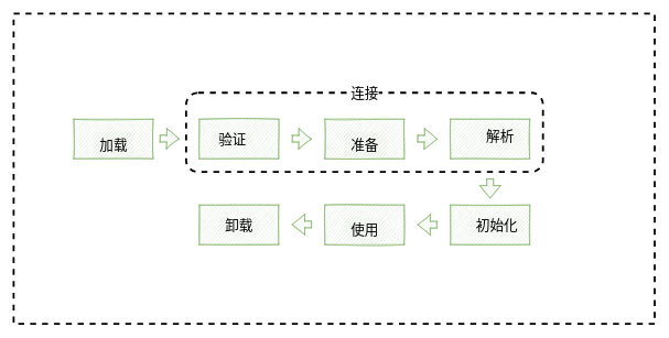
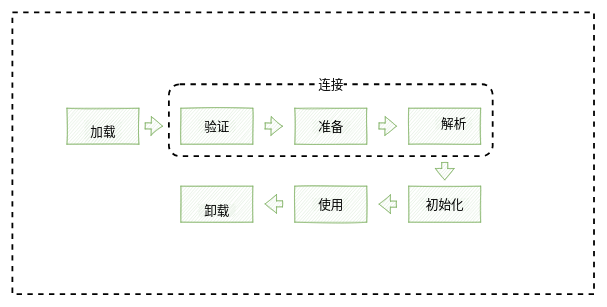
  <mxCell id="0" />
  <mxCell id="1" parent="0" />
  <mxCell id="2" value="" style="rounded=0;whiteSpace=wrap;html=1;dashed=1;labelBackgroundColor=#FFFFFF;fontSize=21;strokeWidth=3;" vertex="1" parent="1"><mxGeometry x="20" width="970" height="470" as="geometry" y="20" /></mxCell>
  <mxCell id="3" value="" style="rounded=0;whiteSpace=wrap;html=1;fillColor=#d5e8d4;strokeColor=#82b366;sketch=1;" vertex="1" parent="1"><mxGeometry x="111" y="180" width="120" height="60" as="geometry" /></mxCell>
  <mxCell id="4" value="" style="rounded=1;whiteSpace=wrap;html=1;dashed=1;strokeWidth=3;" vertex="1" parent="1"><mxGeometry x="281" y="140" width="540" height="120" as="geometry" /></mxCell>
  <mxCell id="5" value="" style="rounded=0;whiteSpace=wrap;html=1;fillColor=#d5e8d4;strokeColor=#82b366;sketch=1;" vertex="1" parent="1"><mxGeometry x="681" y="180" width="120" height="60" as="geometry" /></mxCell>
  <mxCell id="6" value="" style="rounded=0;whiteSpace=wrap;html=1;fillColor=#d5e8d4;strokeColor=#82b366;sketch=1;" vertex="1" parent="1"><mxGeometry x="491" y="180" width="120" height="60" as="geometry" /></mxCell>
  <mxCell id="7" value="" style="rounded=0;whiteSpace=wrap;html=1;fillColor=#d5e8d4;strokeColor=#82b366;sketch=1;" vertex="1" parent="1"><mxGeometry x="301" y="180" width="120" height="60" as="geometry" /></mxCell>
  <mxCell id="8" value="" style="rounded=0;whiteSpace=wrap;html=1;fillColor=#d5e8d4;strokeColor=#82b366;sketch=1;" vertex="1" parent="1"><mxGeometry x="681" y="310" width="120" height="60" as="geometry" /></mxCell>
  <mxCell id="9" value="" style="rounded=0;whiteSpace=wrap;html=1;fillColor=#d5e8d4;strokeColor=#82b366;sketch=1;" vertex="1" parent="1"><mxGeometry x="491" y="310" width="120" height="60" as="geometry" /></mxCell>
  <mxCell id="10" value="" style="rounded=0;whiteSpace=wrap;html=1;fillColor=#d5e8d4;strokeColor=#82b366;sketch=1;" vertex="1" parent="1"><mxGeometry x="301" y="310" width="120" height="60" as="geometry" /></mxCell>
  <mxCell id="11" value="&lt;font style=&quot;font-size: 21px ; background-color: rgb(255 , 255 , 255)&quot;&gt;连接&lt;/font&gt;" style="text;html=1;align=center;verticalAlign=middle;resizable=0;points=[];autosize=1;strokeColor=none;fillColor=none;" vertex="1" parent="1"><mxGeometry x="521" y="130" width="60" height="20" as="geometry" /></mxCell>
  <mxCell id="12" value="&lt;font style=&quot;font-size: 21px&quot;&gt;加载&lt;/font&gt;" style="text;html=1;align=center;verticalAlign=middle;resizable=0;points=[];autosize=1;strokeColor=none;fillColor=#d5e8d4;sketch=1;" vertex="1" parent="1"><mxGeometry x="141" y="200" width="60" height="35" as="geometry" /></mxCell>
- <mxCell id="13" value="&lt;font style=&quot;font-size: 21px&quot;&gt;验证&lt;/font&gt;" style="text;html=1;align=center;verticalAlign=middle;resizable=0;points=[];autosize=1;strokeColor=none;fillColor=#d5e8d4;sketch=1;" vertex="1" parent="1"><mxGeometry x="321" y="200" width="60" height="20" as="geometry" /></mxCell>
- <mxCell id="14" value="&lt;font style=&quot;font-size: 21px&quot;&gt;准备&lt;/font&gt;" style="text;html=1;align=center;verticalAlign=middle;resizable=0;points=[];autosize=1;strokeColor=none;fillColor=#d5e8d4;sketch=1;" vertex="1" parent="1"><mxGeometry x="521" y="200" width="60" height="35" as="geometry" /></mxCell>
+ <mxCell id="13" value="&lt;font style=&quot;font-size: 21px&quot;&gt;验证&lt;/font&gt;" style="text;html=1;align=center;verticalAlign=middle;resizable=0;points=[];autosize=1;strokeColor=none;fillColor=#d5e8d4;sketch=1;" vertex="1" parent="1"><mxGeometry x="331" y="200" width="60" height="20" as="geometry" /></mxCell>
+ <mxCell id="14" value="&lt;font style=&quot;font-size: 21px&quot;&gt;准备&lt;/font&gt;" style="text;html=1;align=center;verticalAlign=middle;resizable=0;points=[];autosize=1;strokeColor=none;fillColor=#d5e8d4;sketch=1;" vertex="1" parent="1"><mxGeometry x="521" y="200" width="60" height="20" as="geometry" /></mxCell>
  <mxCell id="15" value="&lt;span style=&quot;font-size: 21px&quot;&gt;解析&lt;/span&gt;" style="text;html=1;align=center;verticalAlign=middle;resizable=0;points=[];autosize=1;strokeColor=none;fillColor=#d5e8d4;sketch=1;" vertex="1" parent="1"><mxGeometry x="726" y="195" width="60" height="20" as="geometry" /></mxCell>
- <mxCell id="16" value="&lt;font style=&quot;font-size: 21px&quot;&gt;卸载&lt;/font&gt;" style="text;html=1;align=center;verticalAlign=middle;resizable=0;points=[];autosize=1;strokeColor=none;fillColor=#d5e8d4;sketch=1;" vertex="1" parent="1"><mxGeometry x="331" y="330" width="60" height="20" as="geometry" /></mxCell>
- <mxCell id="17" value="&lt;font style=&quot;font-size: 21px&quot;&gt;使用&lt;/font&gt;" style="text;html=1;align=center;verticalAlign=middle;resizable=0;points=[];autosize=1;strokeColor=none;fillColor=#d5e8d4;sketch=1;" vertex="1" parent="1"><mxGeometry x="521" y="330" width="60" height="35" as="geometry" /></mxCell>
- <mxCell id="18" value="&lt;font style=&quot;font-size: 21px&quot;&gt;初始化&lt;/font&gt;" style="text;html=1;align=center;verticalAlign=middle;resizable=0;points=[];autosize=1;strokeColor=none;fillColor=#d5e8d4;sketch=1;" vertex="1" parent="1"><mxGeometry x="711" y="330" width="80" height="20" as="geometry" /></mxCell>
+ <mxCell id="16" value="&lt;font style=&quot;font-size: 21px&quot;&gt;卸载&lt;/font&gt;" style="text;html=1;align=center;verticalAlign=middle;resizable=0;points=[];autosize=1;strokeColor=none;fillColor=#d5e8d4;sketch=1;" vertex="1" parent="1"><mxGeometry x="331" y="340" width="60" height="20" as="geometry" /></mxCell>
+ <mxCell id="17" value="&lt;font style=&quot;font-size: 21px&quot;&gt;使用&lt;/font&gt;" style="text;html=1;align=center;verticalAlign=middle;resizable=0;points=[];autosize=1;strokeColor=none;fillColor=#d5e8d4;sketch=1;" vertex="1" parent="1"><mxGeometry x="521" y="330" width="60" height="20" as="geometry" /></mxCell>
+ <mxCell id="18" value="&lt;font style=&quot;font-size: 21px&quot;&gt;初始化&lt;/font&gt;" style="text;html=1;align=center;verticalAlign=middle;resizable=0;points=[];autosize=1;strokeColor=none;fillColor=#d5e8d4;sketch=1;" vertex="1" parent="1"><mxGeometry x="701" y="330" width="80" height="20" as="geometry" /></mxCell>
  <mxCell id="19" value="" style="shape=flexArrow;endArrow=classic;html=1;rounded=0;fontSize=21;fillColor=#d5e8d4;strokeColor=#82b366;sketch=1;" edge="1" parent="1"><mxGeometry width="50" height="50" relative="1" as="geometry"><mxPoint x="241" y="209.5" as="sourcePoint" /><mxPoint x="271" y="210" as="targetPoint" /></mxGeometry></mxCell>
  <mxCell id="20" value="" style="shape=flexArrow;endArrow=classic;html=1;rounded=0;fontSize=21;fillColor=#d5e8d4;strokeColor=#82b366;sketch=1;" edge="1" parent="1"><mxGeometry width="50" height="50" relative="1" as="geometry"><mxPoint x="441" y="209.5" as="sourcePoint" /><mxPoint x="471" y="210" as="targetPoint" /></mxGeometry></mxCell>
  <mxCell id="21" value="" style="shape=flexArrow;endArrow=classic;html=1;rounded=0;fontSize=21;fillColor=#d5e8d4;strokeColor=#82b366;sketch=1;" edge="1" parent="1"><mxGeometry width="50" height="50" relative="1" as="geometry"><mxPoint x="631" y="209.5" as="sourcePoint" /><mxPoint x="661" y="210" as="targetPoint" /></mxGeometry></mxCell>
  <mxCell id="22" value="" style="shape=flexArrow;endArrow=classic;html=1;rounded=0;fontSize=21;fillColor=#d5e8d4;strokeColor=#82b366;sketch=1;" edge="1" parent="1"><mxGeometry width="50" height="50" relative="1" as="geometry"><mxPoint x="741" y="270" as="sourcePoint" /><mxPoint x="741" y="300" as="targetPoint" /></mxGeometry></mxCell>
  <mxCell id="23" value="" style="shape=flexArrow;endArrow=classic;html=1;rounded=0;fontSize=21;fillColor=#d5e8d4;strokeColor=#82b366;sketch=1;" edge="1" parent="1"><mxGeometry width="50" height="50" relative="1" as="geometry"><mxPoint x="661" y="340" as="sourcePoint" /><mxPoint x="631" y="340" as="targetPoint" /></mxGeometry></mxCell>
  <mxCell id="24" value="" style="shape=flexArrow;endArrow=classic;html=1;rounded=0;fontSize=21;fillColor=#d5e8d4;strokeColor=#82b366;sketch=1;" edge="1" parent="1"><mxGeometry width="50" height="50" relative="1" as="geometry"><mxPoint x="471" y="339.5" as="sourcePoint" /><mxPoint x="441" y="339.5" as="targetPoint" /></mxGeometry></mxCell>
